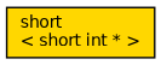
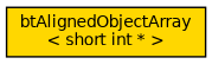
  digraph {
    rankdir=TB
-   n1 [color=black fillcolor=gold fontname=Helvetica fontsize=10 height=0.2 label="short\l\< short int * \>" shape=record style=filled width=0.4]
+   n1 [color=black fillcolor=gold fontname=Helvetica fontsize=10 height=0.2 label="btAlignedObjectArray\l\< short int * \>" shape=record style=filled width=0.4]
  }
